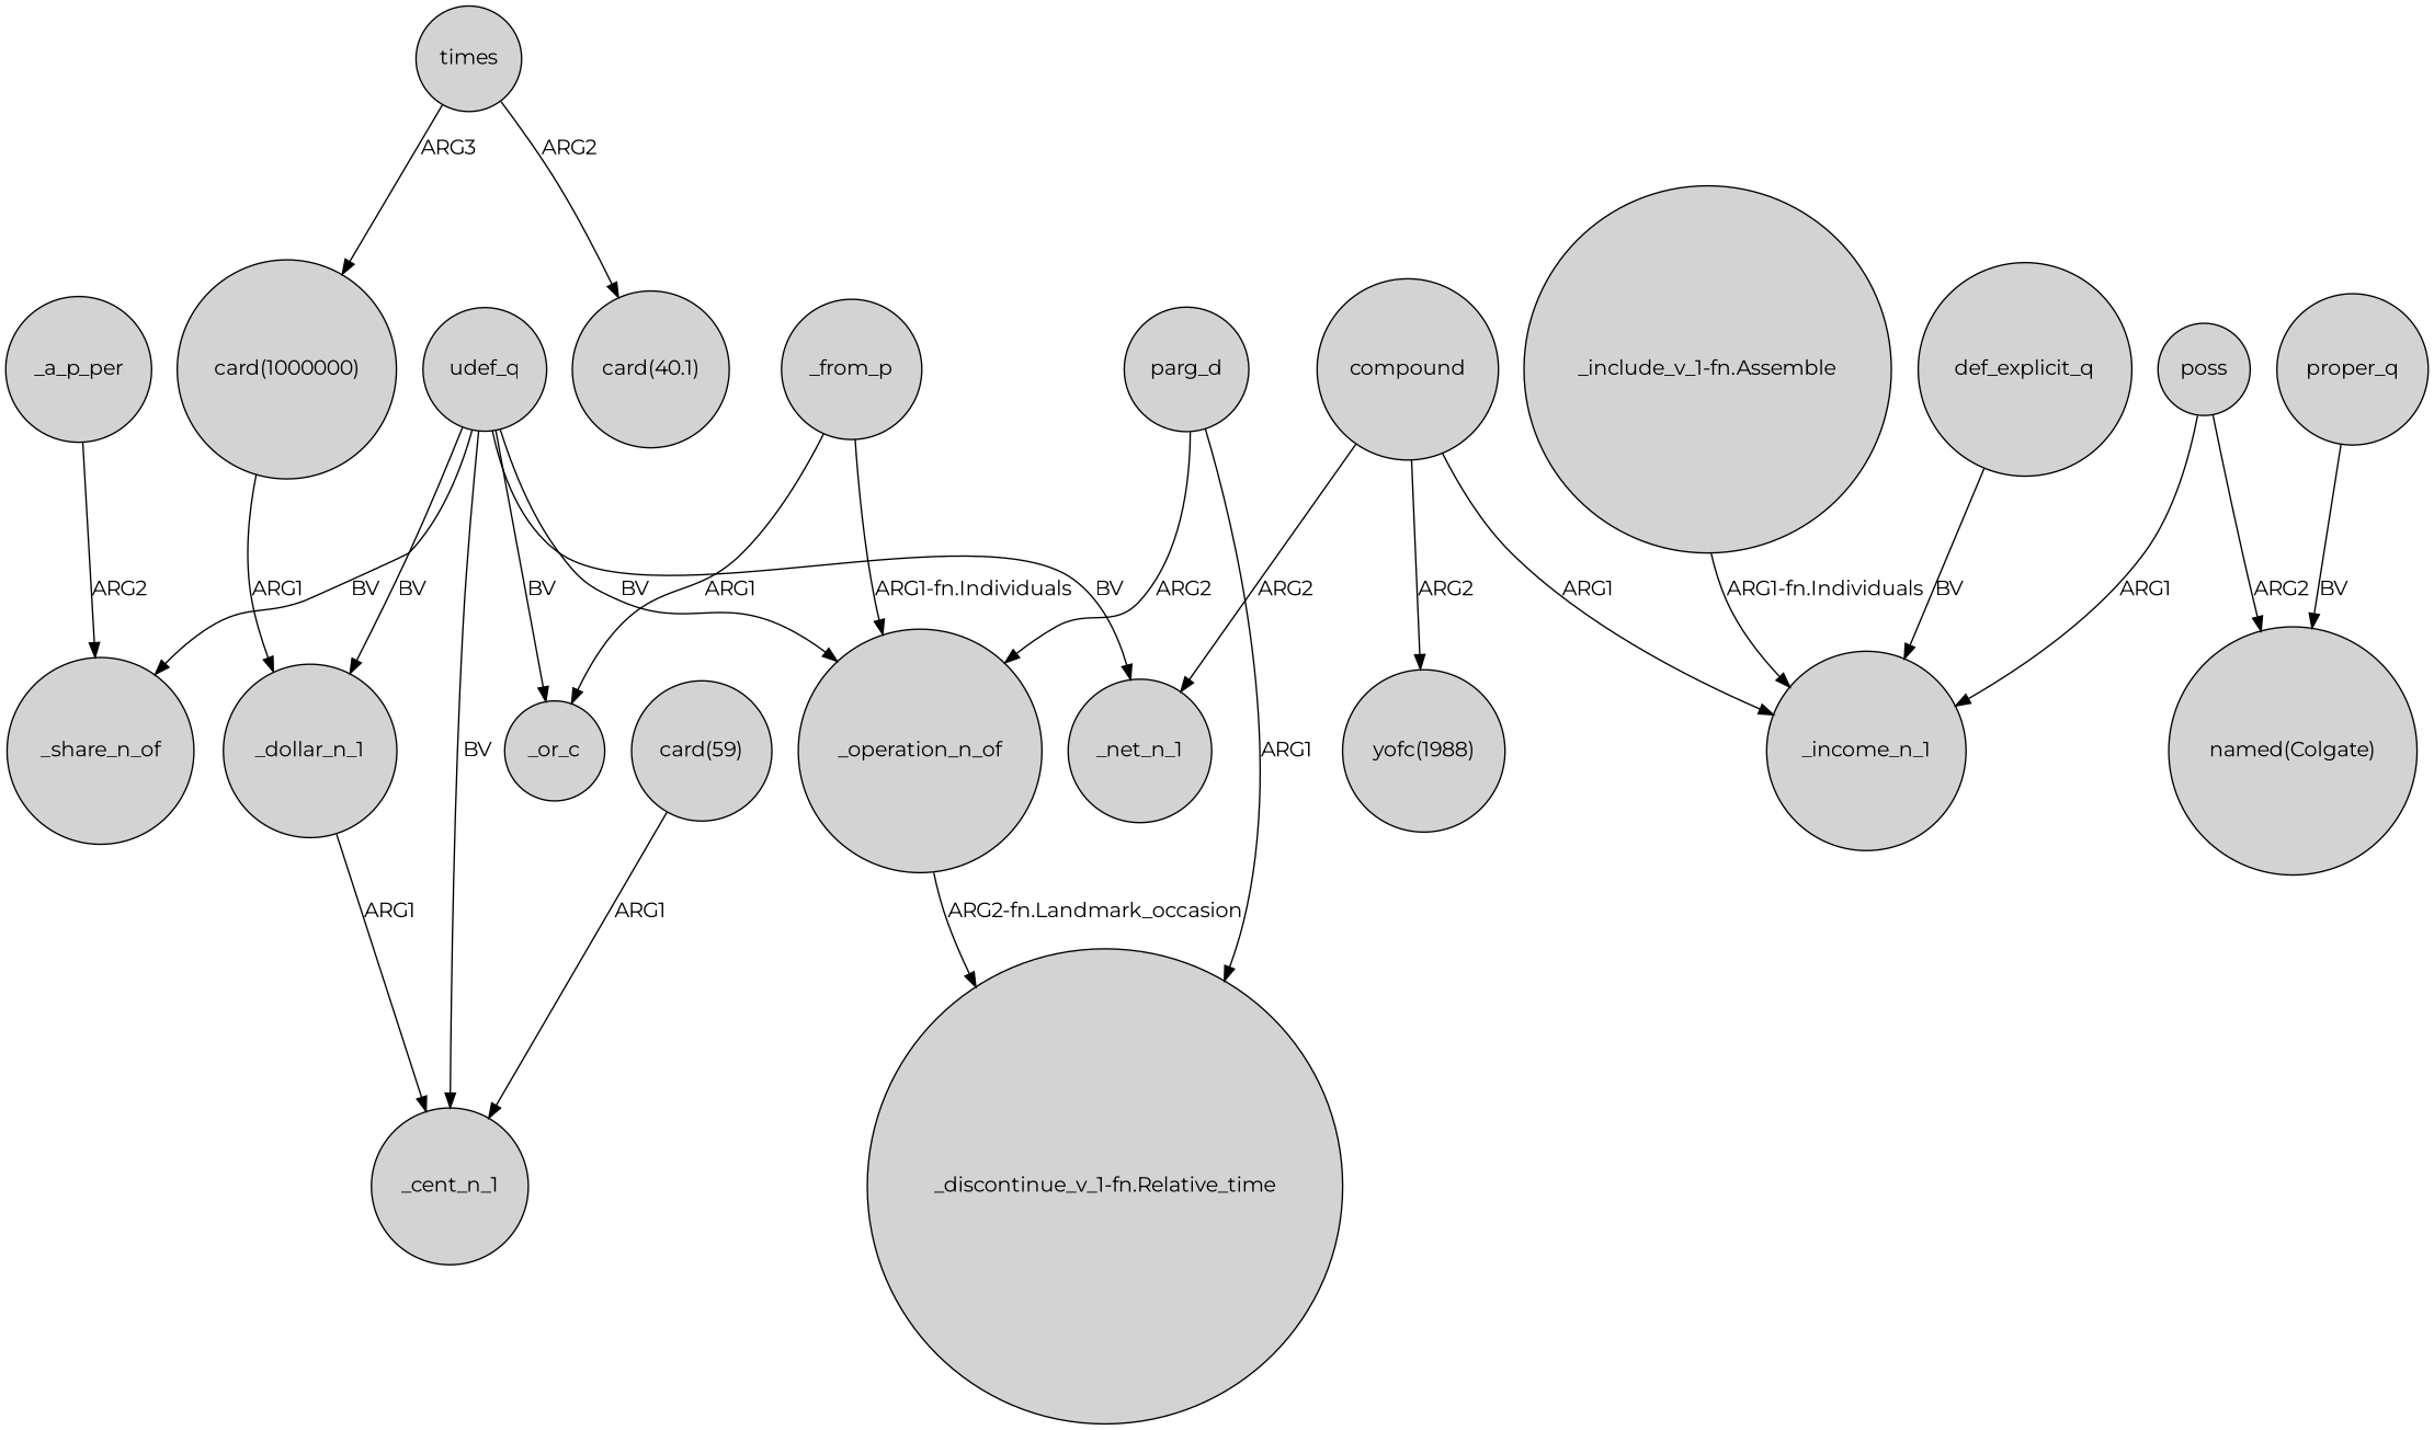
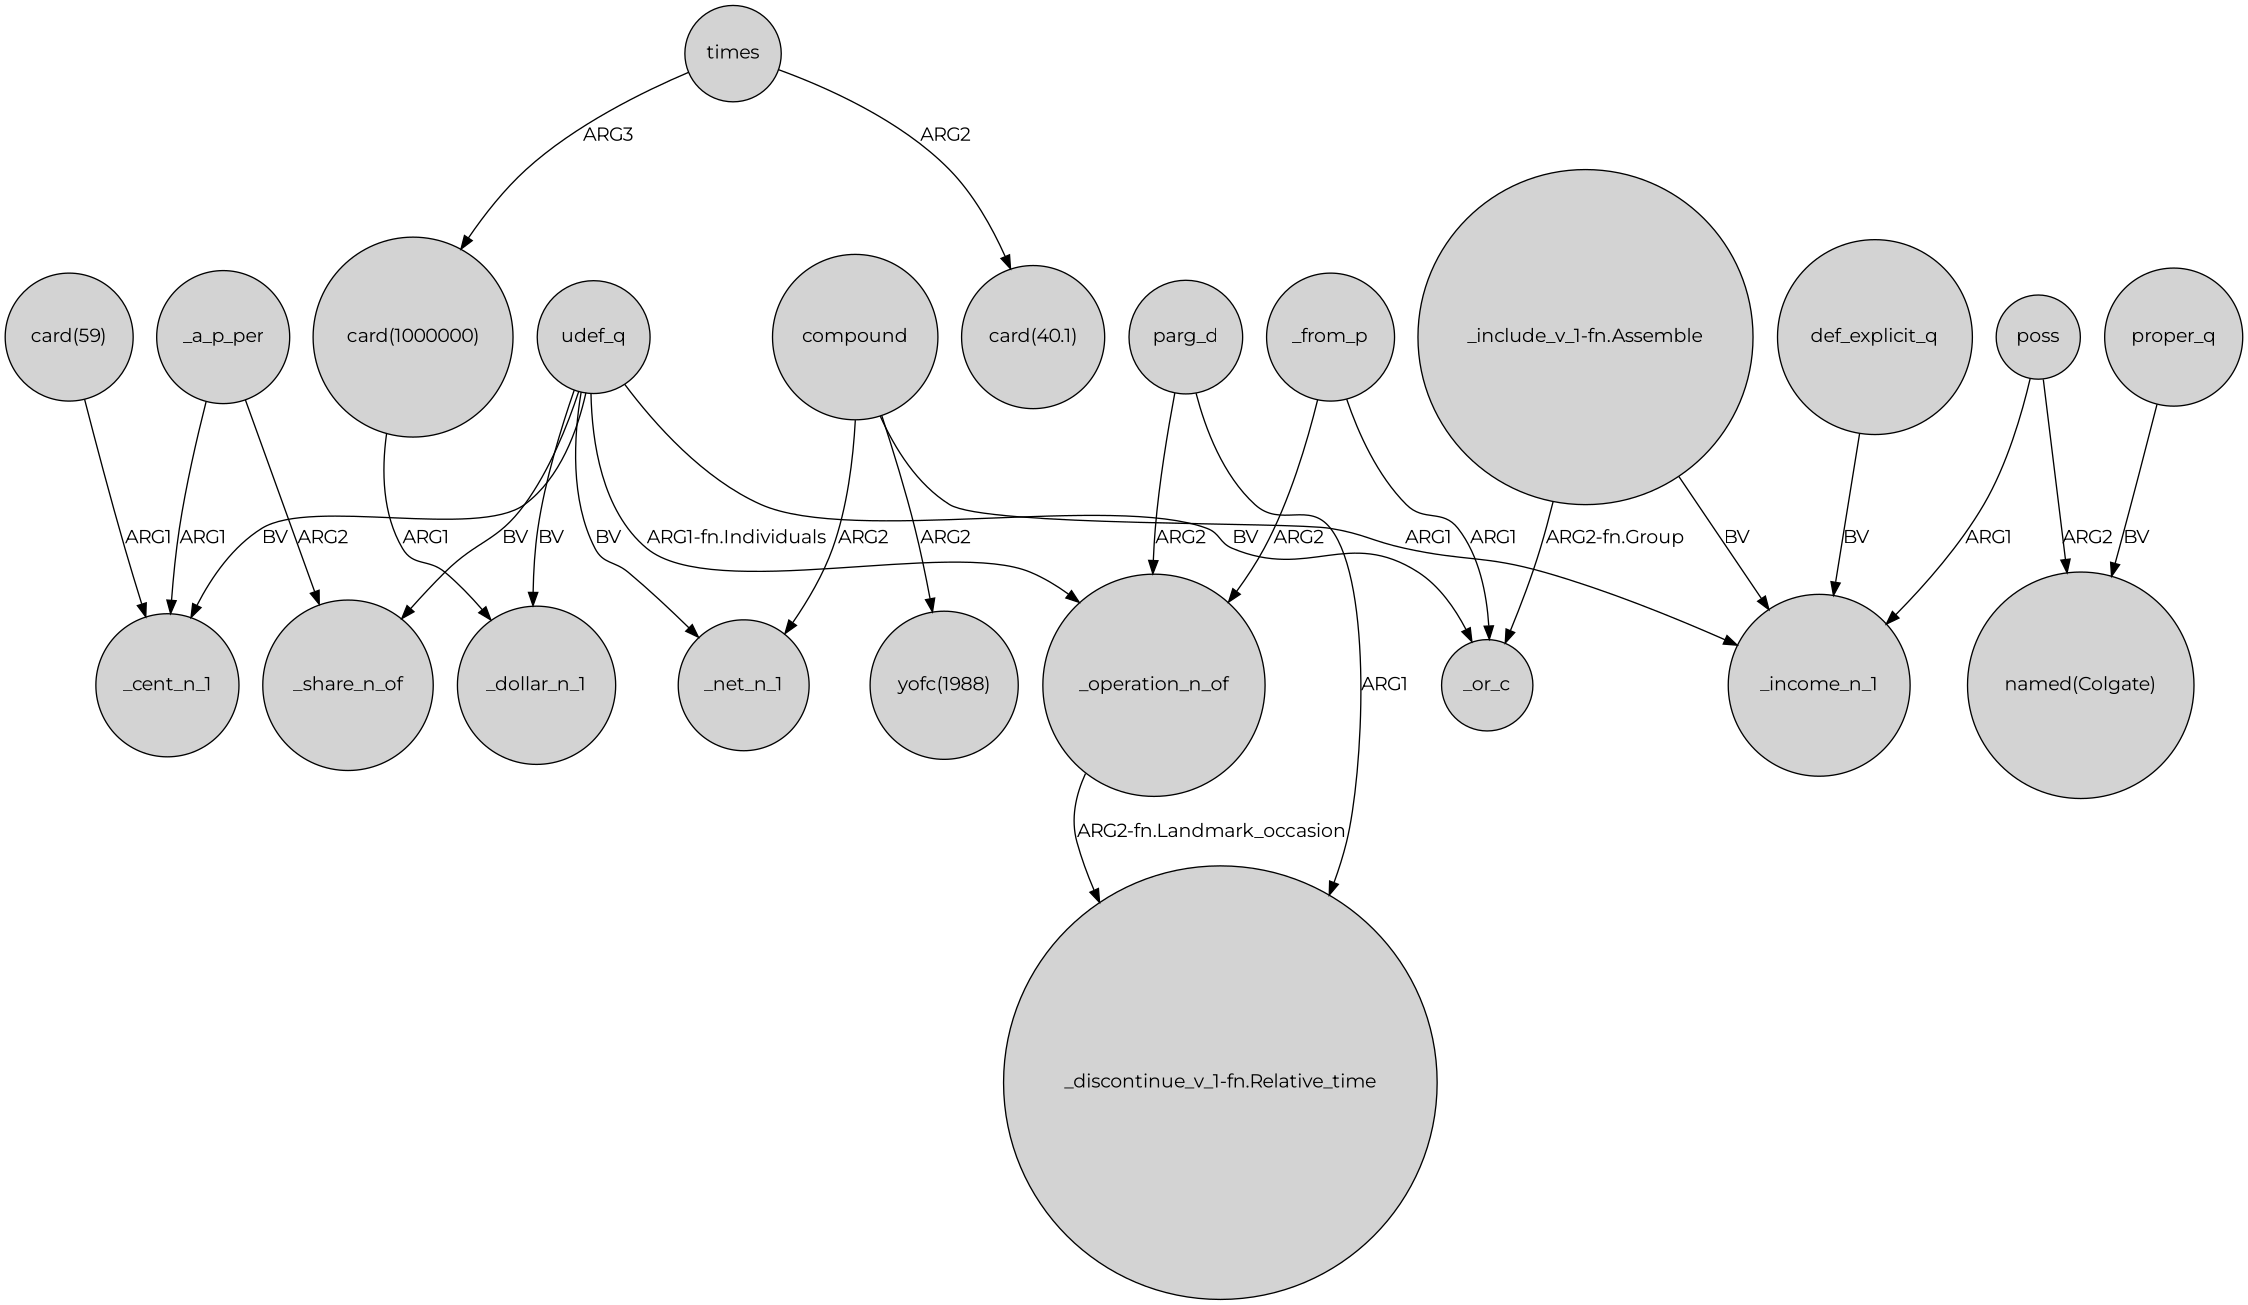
  digraph {
    fontname=Montserrat
    node [fontname=Montserrat shape=circle style=filled]
    edge [fontname=Montserrat]
    compound
    _net_n_1
    "yofc(1988)"
    _income_n_1
    "card(59)"
    _cent_n_1
    poss
    "named(Colgate)"
    _a_p_per
    _share_n_of
    times
    "card(1000000)"
    "card(40.1)"
    _dollar_n_1
    parg_d
    "_discontinue_v_1-fn.Relative_time"
    _operation_n_of
    udef_q
    _or_c
    def_explicit_q
    proper_q
    _from_p
    "_include_v_1-fn.Assemble"
    compound -> _net_n_1 [label=ARG2]
    compound -> "yofc(1988)" [label=ARG2]
    compound -> _income_n_1 [label=ARG1]
    "card(59)" -> _cent_n_1 [label=ARG1]
    poss -> _income_n_1 [label=ARG1]
    poss -> "named(Colgate)" [label=ARG2]
-   _dollar_n_1 -> _cent_n_1 [label=ARG1]
+   _a_p_per -> _cent_n_1 [label=ARG1]
    _a_p_per -> _share_n_of [label=ARG2]
    times -> "card(1000000)" [label=ARG3]
    times -> "card(40.1)" [label=ARG2]
    "card(1000000)" -> _dollar_n_1 [label=ARG1]
    parg_d -> "_discontinue_v_1-fn.Relative_time" [label=ARG1]
    parg_d -> _operation_n_of [label=ARG2]
    _operation_n_of -> "_discontinue_v_1-fn.Relative_time" [label="ARG2-fn.Landmark_occasion"]
    udef_q -> _net_n_1 [label=BV]
    udef_q -> _cent_n_1 [label=BV]
    udef_q -> _share_n_of [label=BV]
    udef_q -> _dollar_n_1 [label=BV]
-   udef_q -> _operation_n_of [label=BV]
+   udef_q -> _operation_n_of [label="ARG1-fn.Individuals"]
    udef_q -> _or_c [label=BV]
    def_explicit_q -> _income_n_1 [label=BV]
    proper_q -> "named(Colgate)" [label=BV]
-   _from_p -> _operation_n_of [label="ARG1-fn.Individuals"]
+   _from_p -> _operation_n_of [label=ARG2]
    _from_p -> _or_c [label=ARG1]
-   "_include_v_1-fn.Assemble" -> _income_n_1 [label="ARG1-fn.Individuals"]
+   "_include_v_1-fn.Assemble" -> _income_n_1 [label=BV]
+   "_include_v_1-fn.Assemble" -> _or_c [label="ARG2-fn.Group"]
  }
